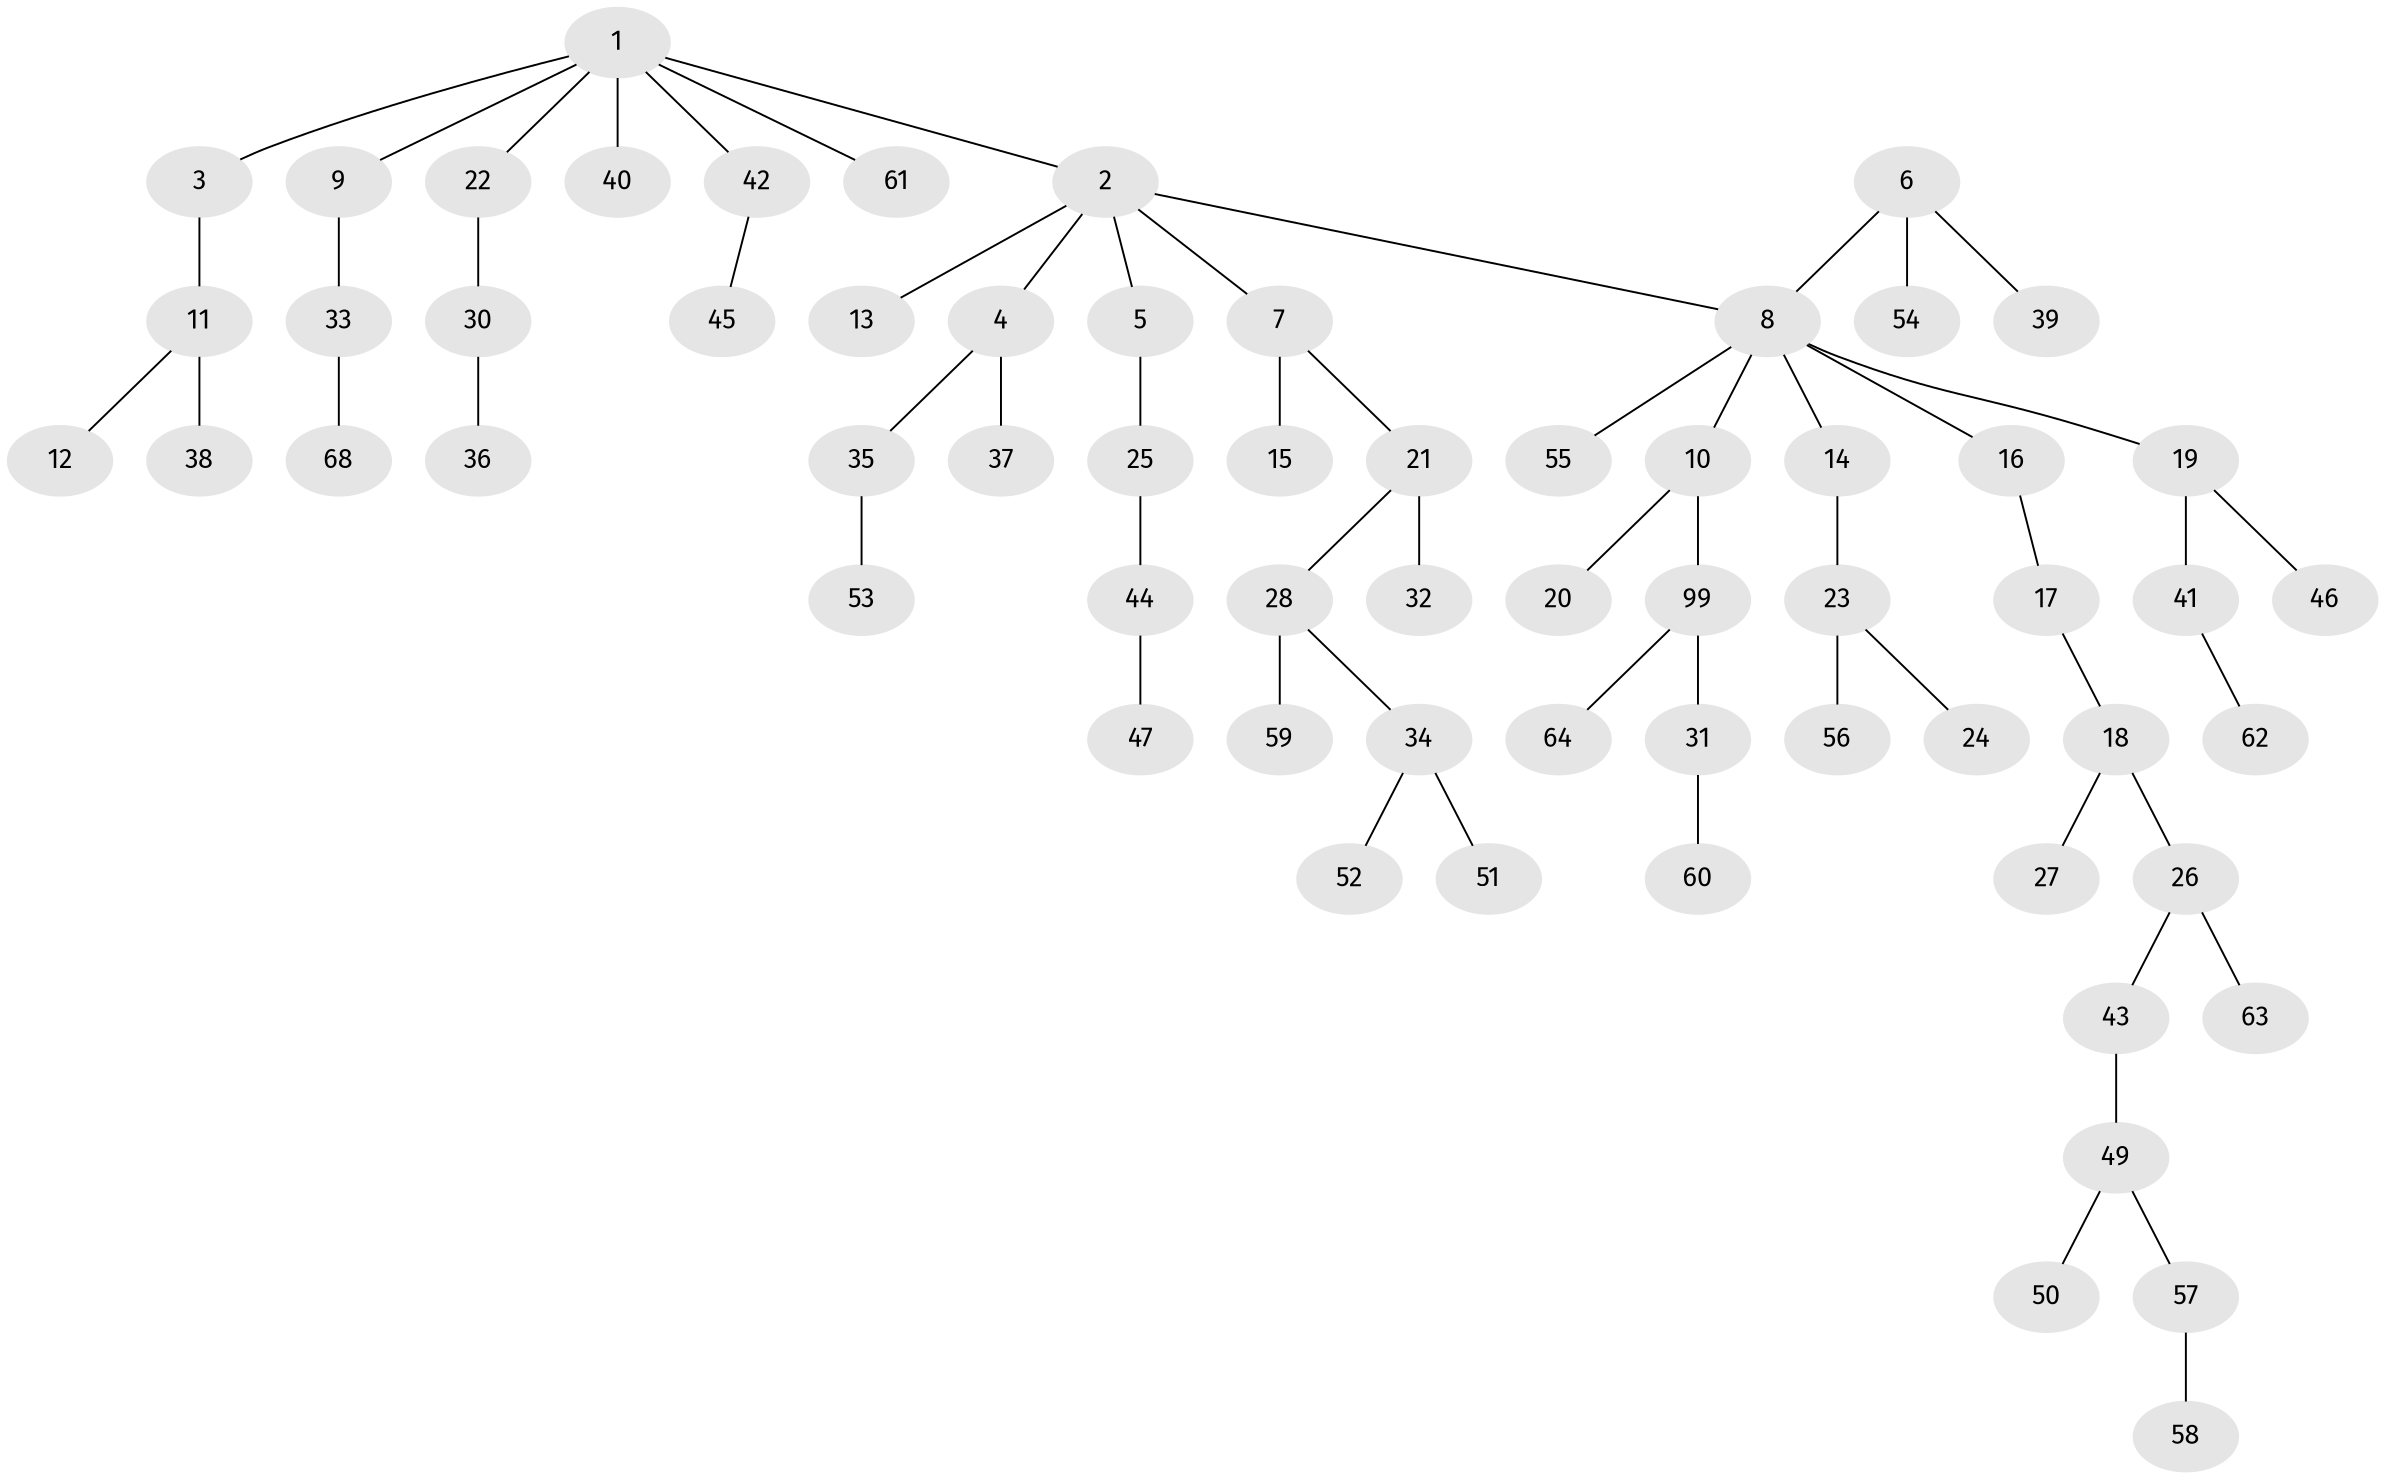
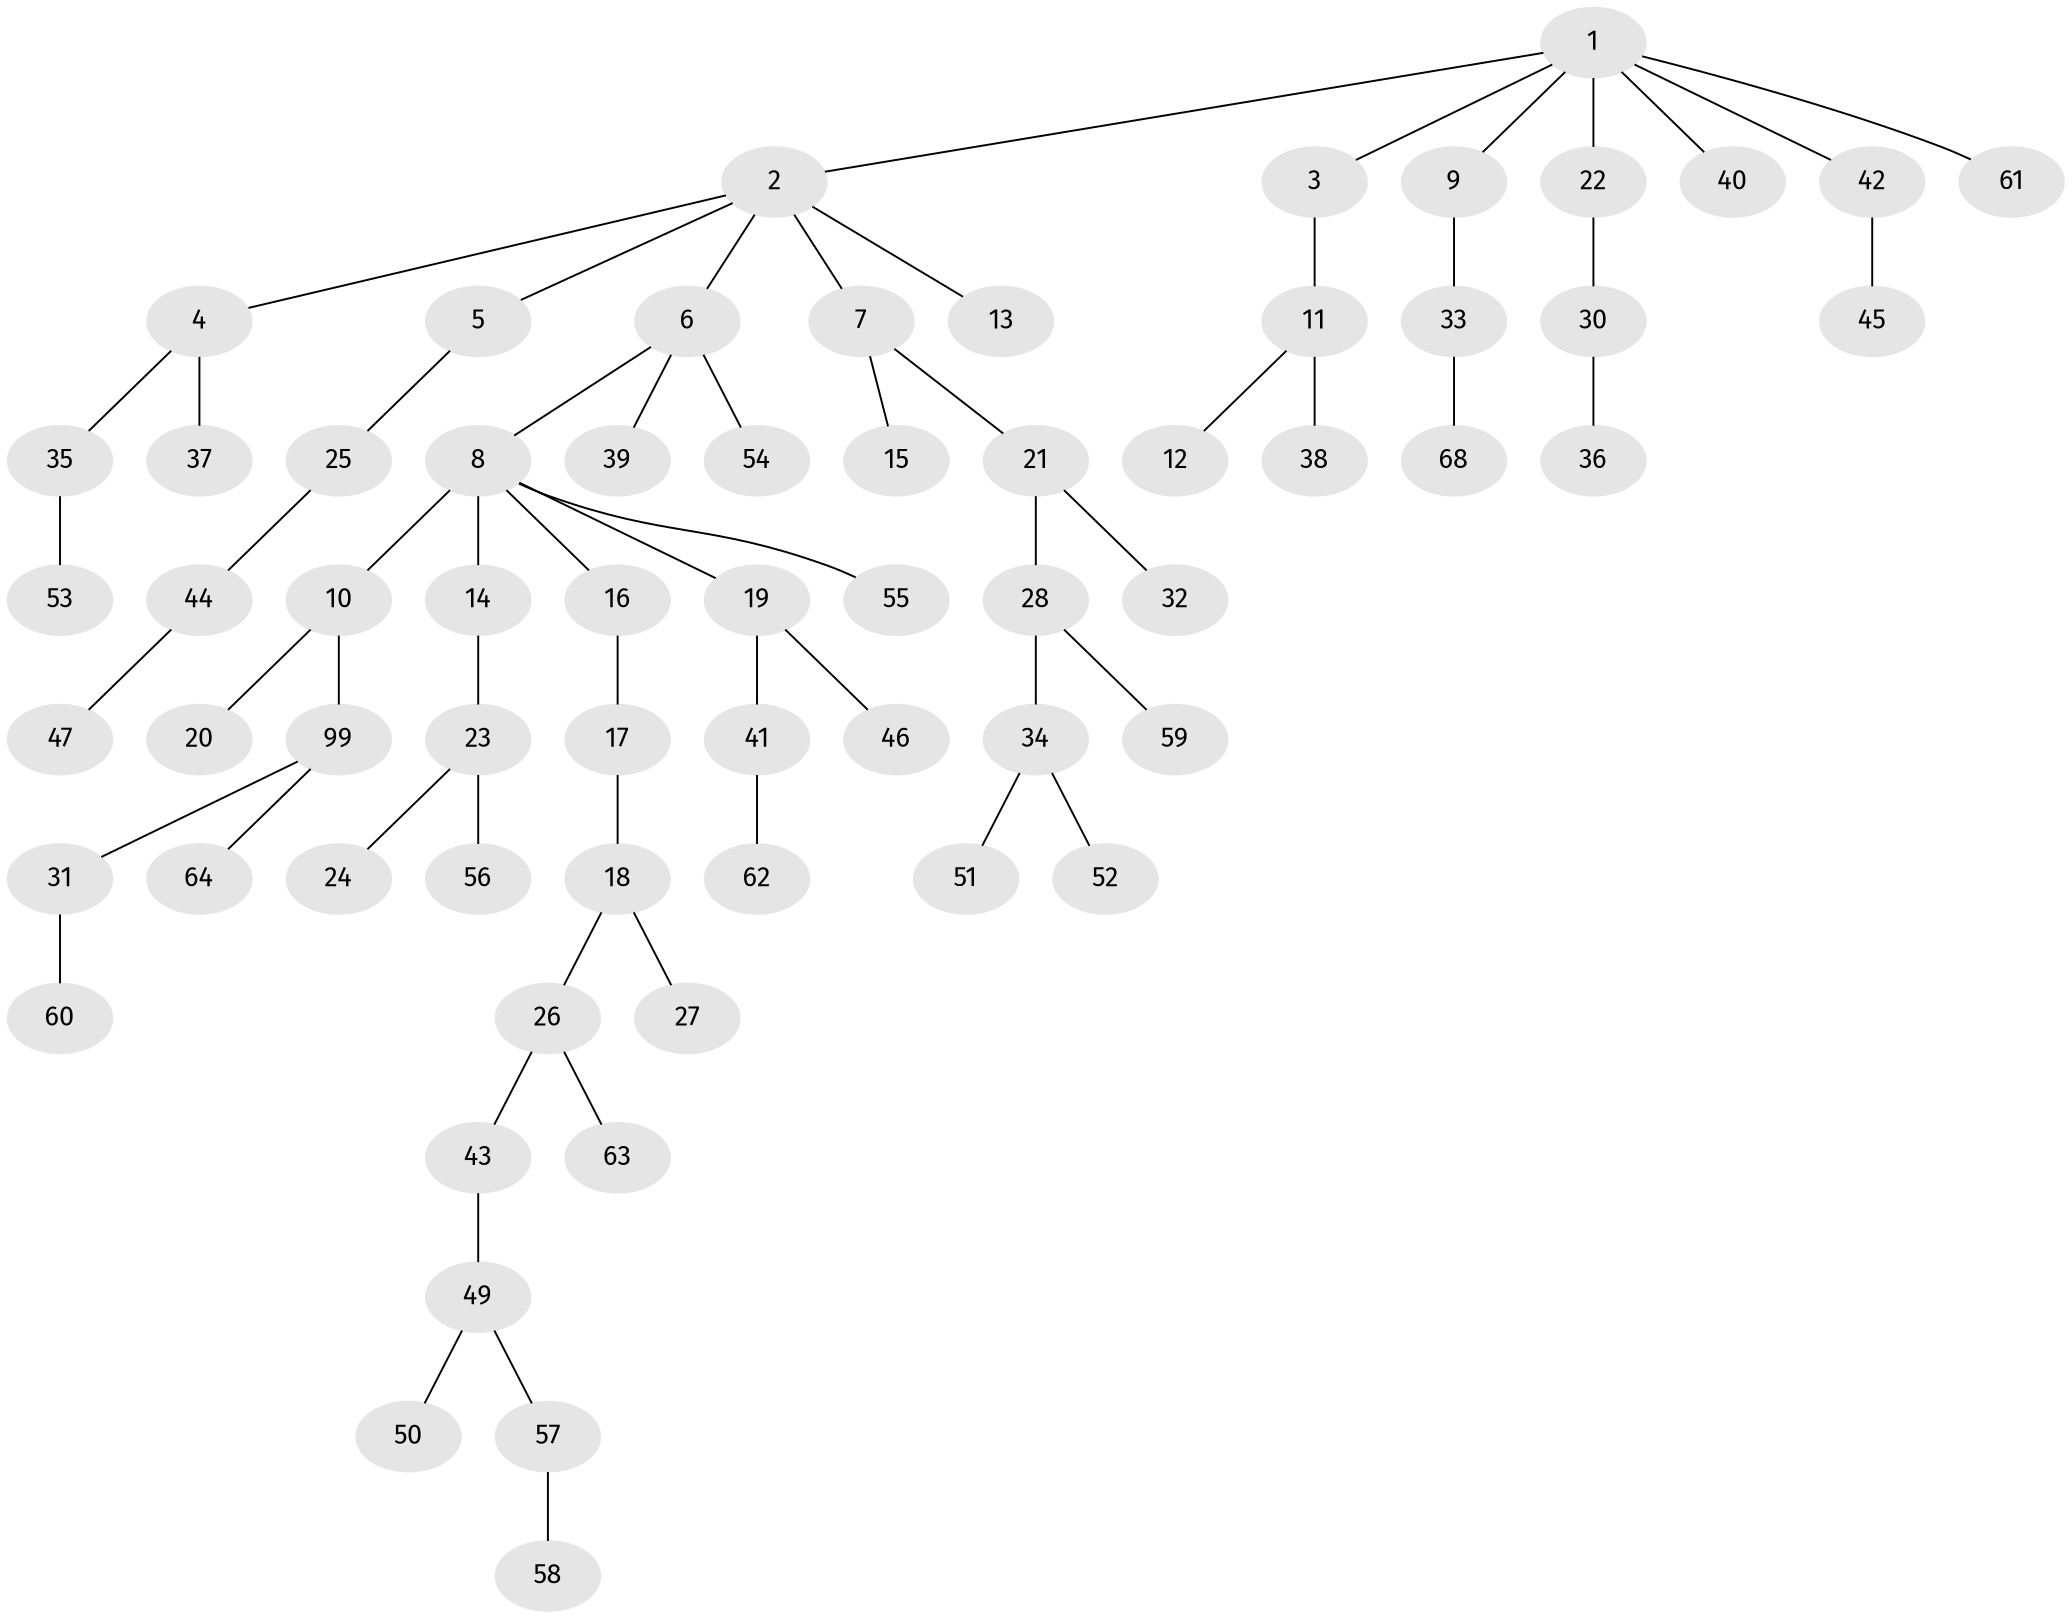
  graph {
    fontname="Fira Sans"
    node [color=gray90 fontname="Fira Sans" style=filled]
    edge [fontname="Fira Sans"]
    1
    2
    3
    9
    22
    40
    42
    61
    4
    5
    6
    7
    13
    11
    33
    30
    45
    35
    37
    25
    8
    39
    54
    15
    21
    12
    38
    53
    44
    10
    14
    16
    19
    55
    28
    32
    20
    n38 [label=99]
    23
    17
    41
    46
    n43 [label=68]
    31
    64
    24
    56
    18
    26
    27
    43
    63
    62
    34
    59
    36
    47
    49
    51
    52
    60
    50
    57
    58
    1 -- 2
    1 -- 3
    1 -- 9
    1 -- 22
    1 -- 40
    1 -- 42
    1 -- 61
    2 -- 4
    2 -- 5
-   2 -- 8
+   2 -- 6
    2 -- 7
    2 -- 13
    3 -- 11
    9 -- 33
    22 -- 30
    42 -- 45
    4 -- 35
    4 -- 37
    5 -- 25
    6 -- 8
    6 -- 39
    6 -- 54
    7 -- 15
    7 -- 21
    11 -- 12
    11 -- 38
    33 -- n43
    30 -- 36
    35 -- 53
    25 -- 44
    8 -- 10
    8 -- 14
    8 -- 16
    8 -- 19
    8 -- 55
    21 -- 28
    21 -- 32
    44 -- 47
    10 -- 20
    10 -- n38
    14 -- 23
    16 -- 17
    19 -- 41
    19 -- 46
    28 -- 34
    28 -- 59
    n38 -- 31
    n38 -- 64
    23 -- 24
    23 -- 56
    17 -- 18
    41 -- 62
    31 -- 60
    18 -- 26
    18 -- 27
    26 -- 43
    26 -- 63
    43 -- 49
    34 -- 51
    34 -- 52
    49 -- 50
    49 -- 57
    57 -- 58
  }
